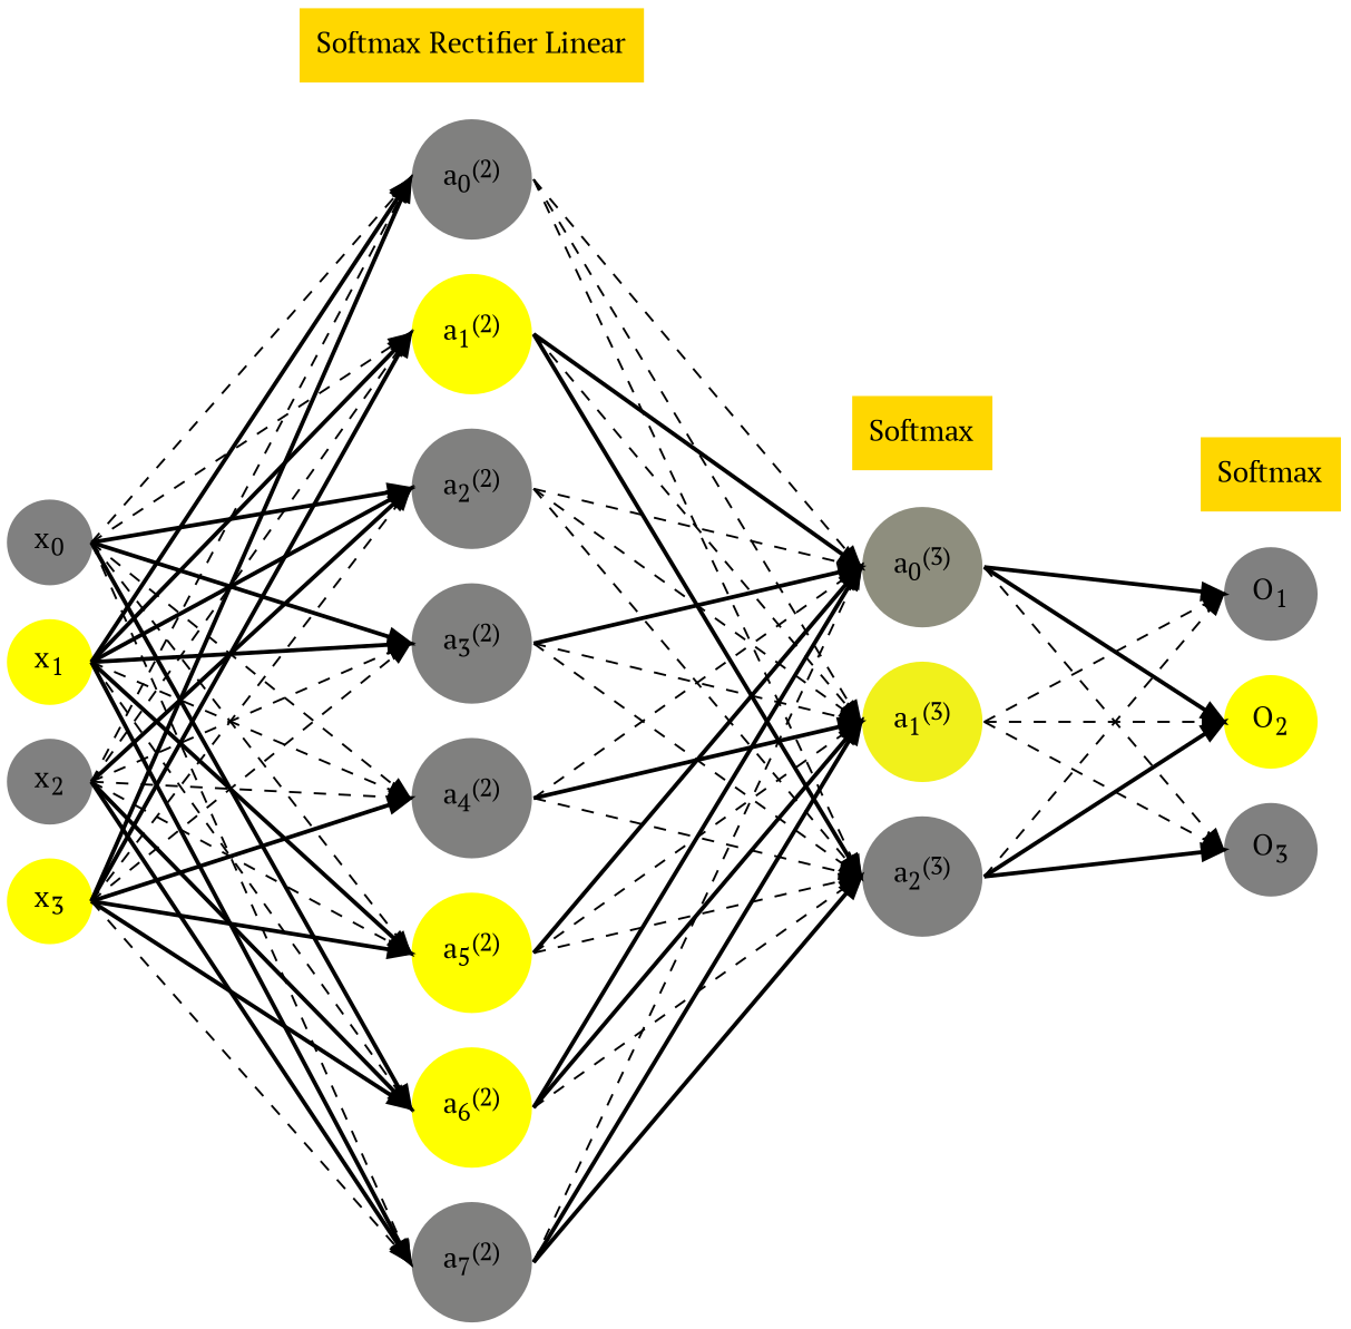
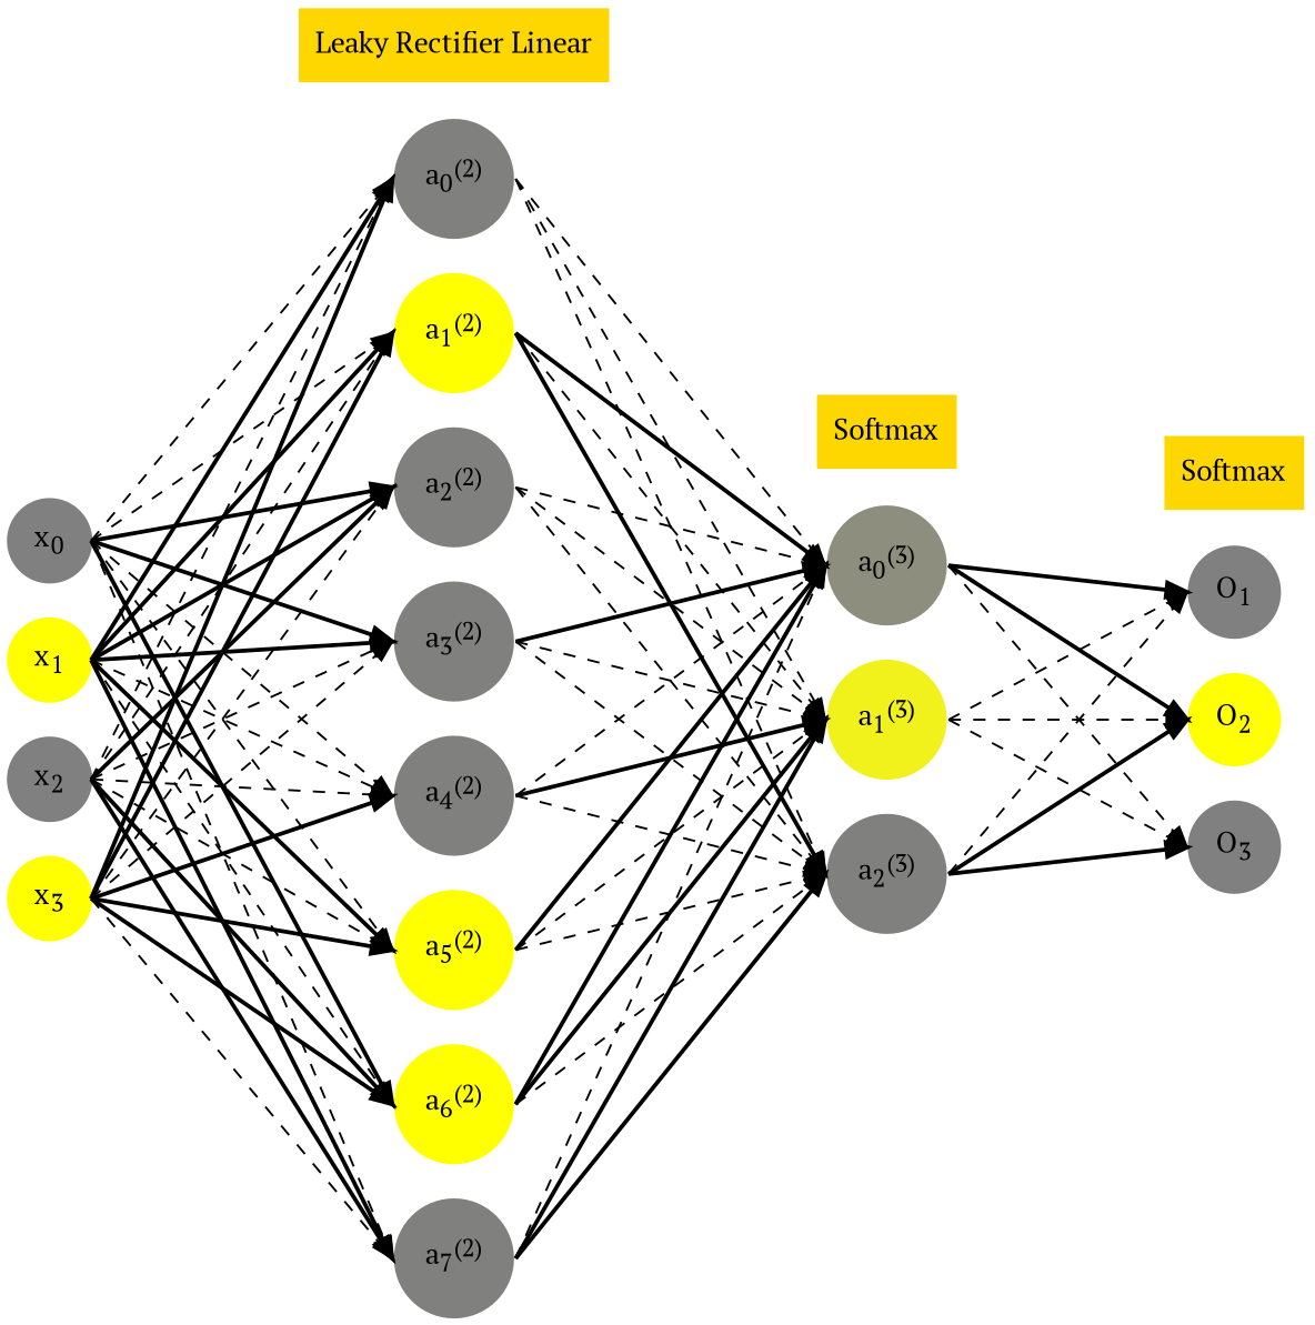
  digraph {
    rankdir=LR
    ranksep=1.4
    splines=false
    fontname="PT Serif"
    node [color="0.1667, 0.0, 0.5" fillcolor="0.1667, 0.0, 0.5" shape=circle style=filled fontname="PT Serif"]
    edge [headport=w style=dashed tailport=e fontname="PT Serif"]
    n1 [label=<x<sub>0</sub>>]
    n2 [color="0.1667, 1.0, 1.0" fillcolor="0.1667, 1.0, 1.0" label=<x<sub>1</sub>>]
    n3 [label=<x<sub>2</sub>>]
    n4 [color="0.1667, 1.0, 1.0" fillcolor="0.1667, 1.0, 1.0" label=<x<sub>3</sub>>]
    n5 [color="0.1667, 0.000917, 0.500458" fillcolor="0.1667, 0.000917, 0.500458" label=<a<sub>0</sub><sup>(2)</sup>>]
    n6 [color="0.1667, 7.813450, 4.406725" fillcolor="0.1667, 7.813450, 4.406725" label=<a<sub>1</sub><sup>(2)</sup>>]
    n7 [color="0.1667, 0.001514, 0.500757" fillcolor="0.1667, 0.001514, 0.500757" label=<a<sub>2</sub><sup>(2)</sup>>]
    n8 [color="0.1667, 0.001954, 0.500977" fillcolor="0.1667, 0.001954, 0.500977" label=<a<sub>3</sub><sup>(2)</sup>>]
    n9 [color="0.1667, 0.002898, 0.501449" fillcolor="0.1667, 0.002898, 0.501449" label=<a<sub>4</sub><sup>(2)</sup>>]
    n10 [color="0.1667, 2.829765, 1.914882" fillcolor="0.1667, 2.829765, 1.914882" label=<a<sub>5</sub><sup>(2)</sup>>]
    n11 [color="0.1667, 4.539470, 2.769735" fillcolor="0.1667, 4.539470, 2.769735" label=<a<sub>6</sub><sup>(2)</sup>>]
    n12 [color="0.1667, 0.001105, 0.500553" fillcolor="0.1667, 0.001105, 0.500553" label=<a<sub>7</sub><sup>(2)</sup>>]
    n13 [color="0.1667, 0.112851, 0.556426" fillcolor="0.1667, 0.112851, 0.556426" label=<a<sub>0</sub><sup>(3)</sup>>]
    n14 [color="0.1667, 0.887104, 0.943552" fillcolor="0.1667, 0.887104, 0.943552" label=<a<sub>1</sub><sup>(3)</sup>>]
    n15 [color="0.1667, 0.000045, 0.500022" fillcolor="0.1667, 0.000045, 0.500022" label=<a<sub>2</sub><sup>(3)</sup>>]
    n16 [label=<O<sub>1</sub>>]
    n17 [color="0.1667, 1.0, 1.0" fillcolor="0.1667, 1.0, 1.0" label=<O<sub>2</sub>>]
    n18 [label=<O<sub>3</sub>>]
-   n19 [label="Softmax Rectifier Linear" shape=plaintext fillcolor=gold color=""]
+   n19 [label="Leaky Rectifier Linear" shape=plaintext fillcolor=gold color=""]
    n20 [label=Softmax shape=plaintext fillcolor=gold color=""]
    n21 [label=Softmax shape=plaintext fillcolor=gold color=""]
    subgraph sub_1 {
      n1
    }
    subgraph sub_2 {
      n2
    }
    subgraph sub_3 {
      n3
    }
    subgraph sub_4 {
      n4
    }
    subgraph sub_5 {
      n5
    }
    subgraph sub_6 {
      n6
    }
    subgraph sub_7 {
      n7
    }
    subgraph sub_8 {
      n8
    }
    subgraph sub_9 {
      n9
    }
    subgraph sub_10 {
      n10
    }
    subgraph sub_11 {
      n11
    }
    subgraph sub_12 {
      n12
    }
    subgraph sub_13 {
      n13
    }
    subgraph sub_14 {
      n14
    }
    subgraph sub_15 {
      n15
    }
    subgraph sub_16 {
      n16
    }
    subgraph sub_17 {
      n17
    }
    subgraph sub_18 {
      n18
    }
    subgraph sub_19 {
      rank=same
      n1
      n2
      n3
      n4
    }
    subgraph sub_20 {
      rank=same
      n5
      n6
      n7
      n8
      n9
      n10
      n11
      n12
    }
    subgraph sub_21 {
      rank=same
      n13
      n14
      n15
    }
    subgraph sub_22 {
      rank=same
      n16
      n17
      n18
    }
    subgraph sub_23 {
      rank=same
      n5
      n19
    }
    subgraph sub_24 {
      rank=same
      n13
      n20
    }
    subgraph sub_25 {
      rank=same
      n16
      n21
    }
    n1 -> n2 [style=invis]
    n1 -> n5
    n1 -> n6
    n1 -> n7 [style=bold]
    n1 -> n8 [style=bold]
    n1 -> n9
    n1 -> n10
    n1 -> n11 [style=bold]
    n1 -> n12
    n2 -> n3 [style=invis]
    n2 -> n5 [style=bold]
    n2 -> n6 [style=bold]
    n2 -> n7 [style=bold]
    n2 -> n8 [style=bold]
    n2 -> n9
    n2 -> n10 [style=bold]
    n2 -> n11
    n2 -> n12 [style=bold]
    n3 -> n4 [style=invis]
    n3 -> n5
    n3 -> n6
    n3 -> n7 [style=bold]
    n3 -> n8
    n3 -> n9
    n3 -> n10
    n3 -> n11 [style=bold]
    n3 -> n12 [style=bold]
    n4 -> n5 [style=bold]
    n4 -> n6 [style=bold]
    n4 -> n7
    n4 -> n8
    n4 -> n9 [style=bold]
    n4 -> n10 [style=bold]
    n4 -> n11 [style=bold]
    n4 -> n12
    n5 -> n6 [style=invis]
    n5 -> n13
    n5 -> n14
    n5 -> n15
    n6 -> n7 [style=invis]
    n6 -> n13 [style=bold]
    n6 -> n14
    n6 -> n15 [style=bold]
    n7 -> n8 [style=invis]
    n7 -> n13
    n7 -> n14
    n7 -> n15
    n8 -> n9 [style=invis]
    n8 -> n13 [style=bold]
    n8 -> n14
    n8 -> n15
    n9 -> n10 [style=invis]
    n9 -> n13
    n9 -> n14 [style=bold]
    n9 -> n15
    n10 -> n11 [style=invis]
    n10 -> n13 [style=bold]
    n10 -> n14
    n10 -> n15
    n11 -> n12 [style=invis]
    n11 -> n13 [style=bold]
    n11 -> n14 [style=bold]
    n11 -> n15
    n12 -> n13
    n12 -> n14 [style=bold]
    n12 -> n15 [style=bold]
    n13 -> n14 [style=invis]
    n13 -> n16 [style=bold]
    n13 -> n17 [style=bold]
    n13 -> n18
    n14 -> n15 [style=invis]
    n14 -> n16
    n14 -> n17
    n14 -> n18
    n15 -> n16
    n15 -> n17 [style=bold]
    n15 -> n18 [style=bold]
    n16 -> n17 [style=invis]
    n17 -> n18 [style=invis]
    n19 -> n5 [style=invis]
    n20 -> n13 [style=invis]
    n21 -> n16 [style=invis]
  }
